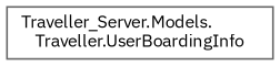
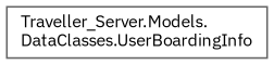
  digraph {
    rankdir=LR
    fontname="IBM Plex Sans"
-   n1 [color=grey40 fillcolor=white fontname="IBM Plex Sans" fontsize=10 height=0.2 label="Traveller_Server.Models.\lTraveller.UserBoardingInfo" shape=box style=filled width=0.4]
+   n1 [color=grey40 fillcolor=white fontname="IBM Plex Sans" fontsize=10 height=0.2 label="Traveller_Server.Models.\lDataClasses.UserBoardingInfo" shape=box style=filled width=0.4]
  }
